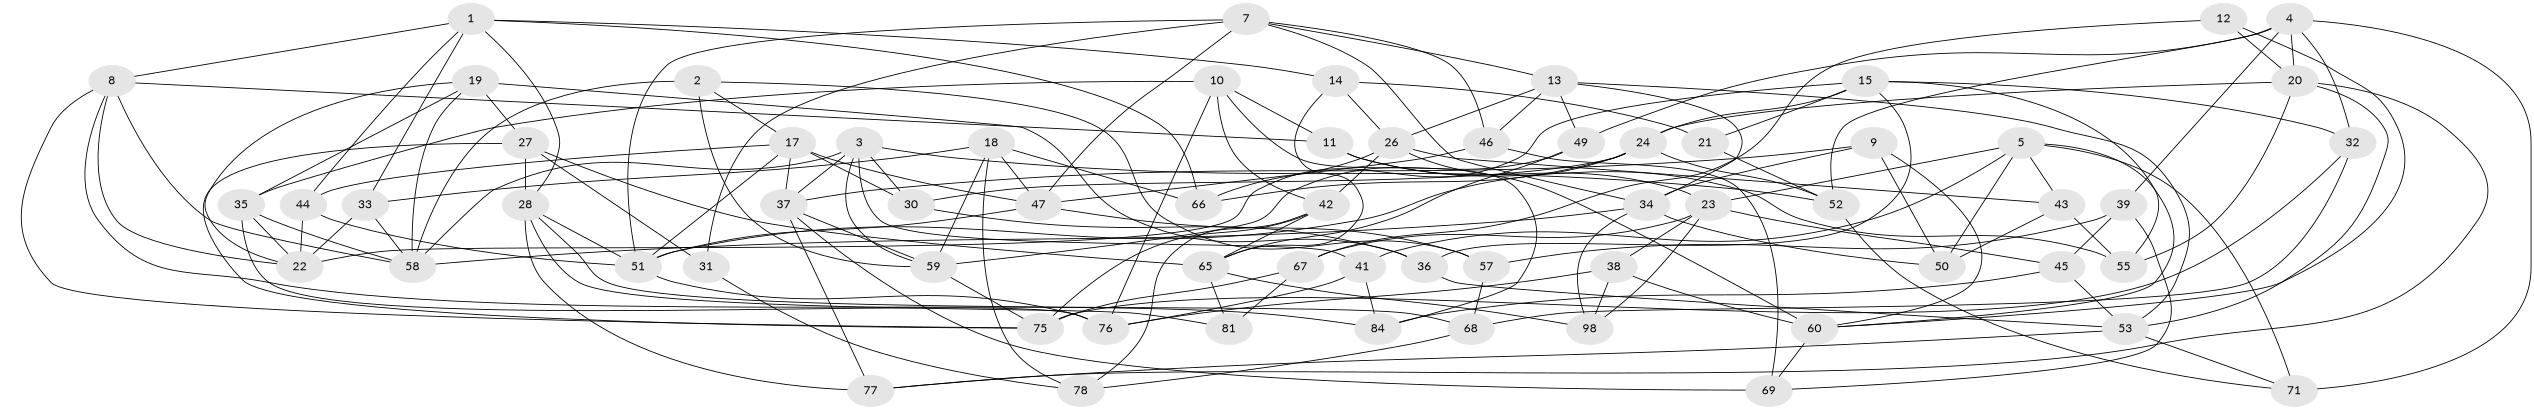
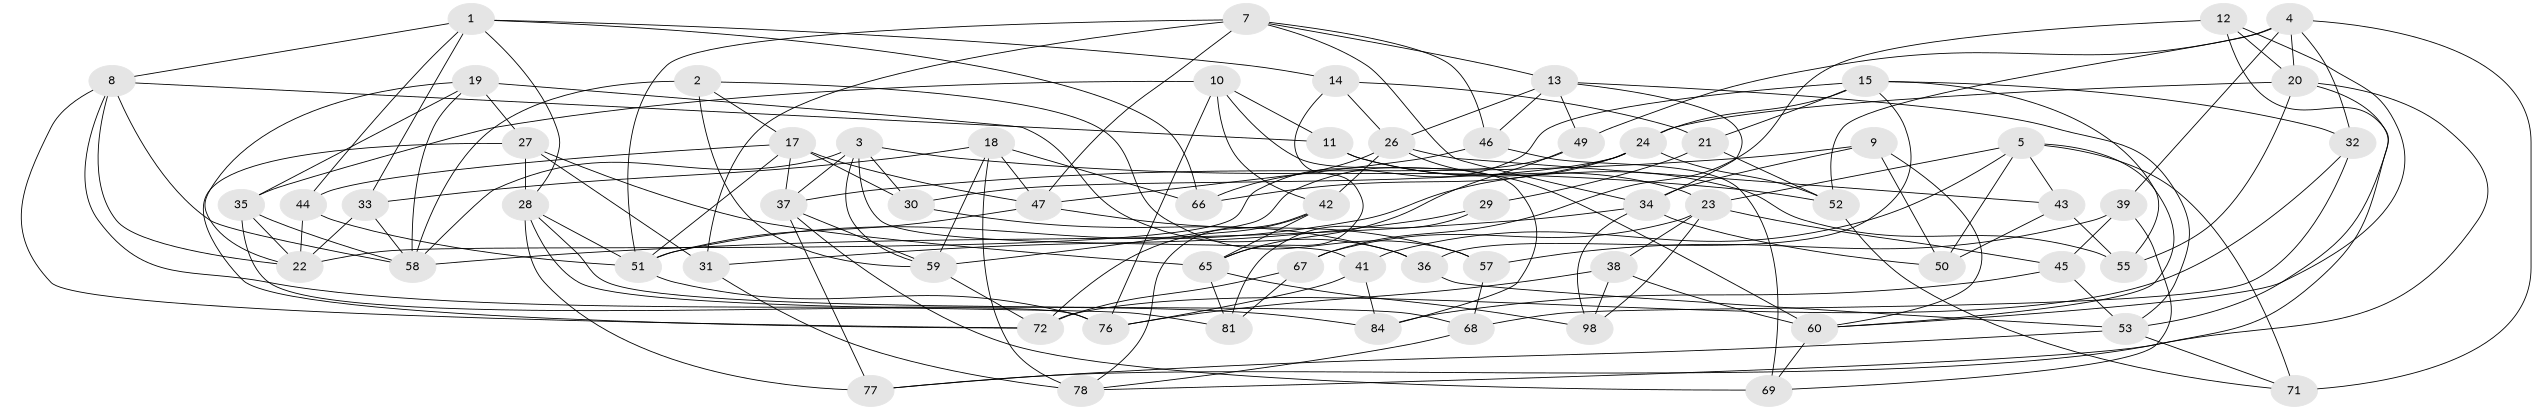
  graph {
    fontname=Lato
    node [color=gray90 fontname=Lato style=filled]
    edge [fontname=Lato]
    1 [super="+94"]
    8 [super="+25"]
    14
    28 [super="+63"]
    33
    44
    66
    58 [super="+87"]
    11
    n10 [label=22 super="+80"]
-   72 [super="+90" label=75]
+   72 [super="+90"]
    84
    26 [super="+88"]
    21
    65 [super="+93"]
    51 [super="+79"]
    77
    68
    81
    17 [super="+85"]
    30
    37 [super="+70"]
    47 [super="+48"]
    2
    57
    59 [super="+82"]
    3 [super="+54"]
    41
    52 [super="+61"]
    36
    69
    76 [super="+96"]
    71
    4 [super="+6"]
    20 [super="+22"]
    32
    39
    49
    55
    53 [super="+100"]
    24 [super="+89"]
    45
    5 [super="+95"]
    23 [super="+74"]
    43
    50
    60 [super="+64"]
    67
    38
    98
    7 [super="+91"]
    13 [super="+73"]
    31
    34 [super="+99"]
    46
    78 [super="+92"]
+   29
    9
    10 [super="+16"]
    35 [super="+56"]
    42 [super="+86"]
    12
    15 [super="+40"]
    18 [super="+97"]
    19 [super="+75"]
    27 [super="+83"]
    1 -- 8
    1 -- 14
    1 -- 28
    1 -- 33
    1 -- 44
    1 -- 66
    8 -- 58
    8 -- 11
    8 -- n10
    8 -- 72
    8 -- 84
    14 -- 26
    14 -- 21
    14 -- 65
    28 -- 51
    28 -- 77
    28 -- 68
    28 -- 81
    33 -- 58
    33 -- n10
    44 -- n10
    44 -- 51
    11 -- 55
    11 -- 23
    26 -- 66
    26 -- 43
    26 -- 60
    26 -- 42
    21 -- 52
+   21 -- 29
    65 -- 81
    65 -- 98
    51 -- 76
    68 -- 78
    17 -- 44
    17 -- 51
    17 -- 30
    17 -- 37
    17 -- 47
    30 -- 36
    37 -- 77
    37 -- 59
    37 -- 69
    47 -- 51
    47 -- 57
    2 -- 58
    2 -- 17
    2 -- 57
    2 -- 59
    57 -- 68
    59 -- 72
    3 -- 58
    3 -- 30
    3 -- 37
    3 -- 59
    3 -- 41
    3 -- 52
    41 -- 84
    41 -- 76
    52 -- 71
    36 -- 53
    4 -- 52
    4 -- 71
    4 -- 20
    4 -- 32
    4 -- 39
    4 -- 49
    20 -- 77
    20 -- 55
    20 -- 53
    20 -- 24
    32 -- 72
    32 -- 68
    39 -- 57
    39 -- 69
    39 -- 45
    49 -- 65
    49 -- 59
    53 -- 77
    53 -- 71
    24 -- 66
    24 -- 51
    24 -- 30
    24 -- 52
    45 -- 84
    45 -- 53
    5 -- 41
    5 -- 71
    5 -- 23
    5 -- 43
    5 -- 50
    5 -- 60
    23 -- 45
    23 -- 67
    23 -- 38
    23 -- 98
    43 -- 55
    43 -- 50
    60 -- 69
    67 -- 72
    67 -- 81
    38 -- 76
    38 -- 60
    38 -- 98
    7 -- 51
    7 -- 47
    7 -- 13
    7 -- 31
    7 -- 34
    7 -- 46
    13 -- 26
    13 -- 49
    13 -- 53
    13 -- 34
    13 -- 46
    31 -- 78
    34 -- 58
    34 -- 50
    34 -- 98
    46 -- 47
    46 -- 69
+   29 -- 81
+   29 -- 31
    9 -- 37
    9 -- 50
    9 -- 60
    9 -- 34
    10 -- 11
    10 -- 84
    10 -- 76
    10 -- 35
    10 -- 42 [weight=2]
    35 -- 58
    35 -- n10
    35 -- 76 [weight=2]
    42 -- 72
    42 -- 65
    42 -- 78
    12 -- 20
    12 -- 60
    12 -- 67
+   12 -- 78
    15 -- n10
    15 -- 21
    15 -- 36
    15 -- 32
    15 -- 55
    15 -- 24
    18 -- 33
    18 -- 66
    18 -- 47
    18 -- 59
    18 -- 78 [weight=2]
    19 -- 58
    19 -- n10
    19 -- 36
    19 -- 35
    19 -- 27 [weight=2]
    27 -- 28
    27 -- 72
    27 -- 65
    27 -- 31
  }
